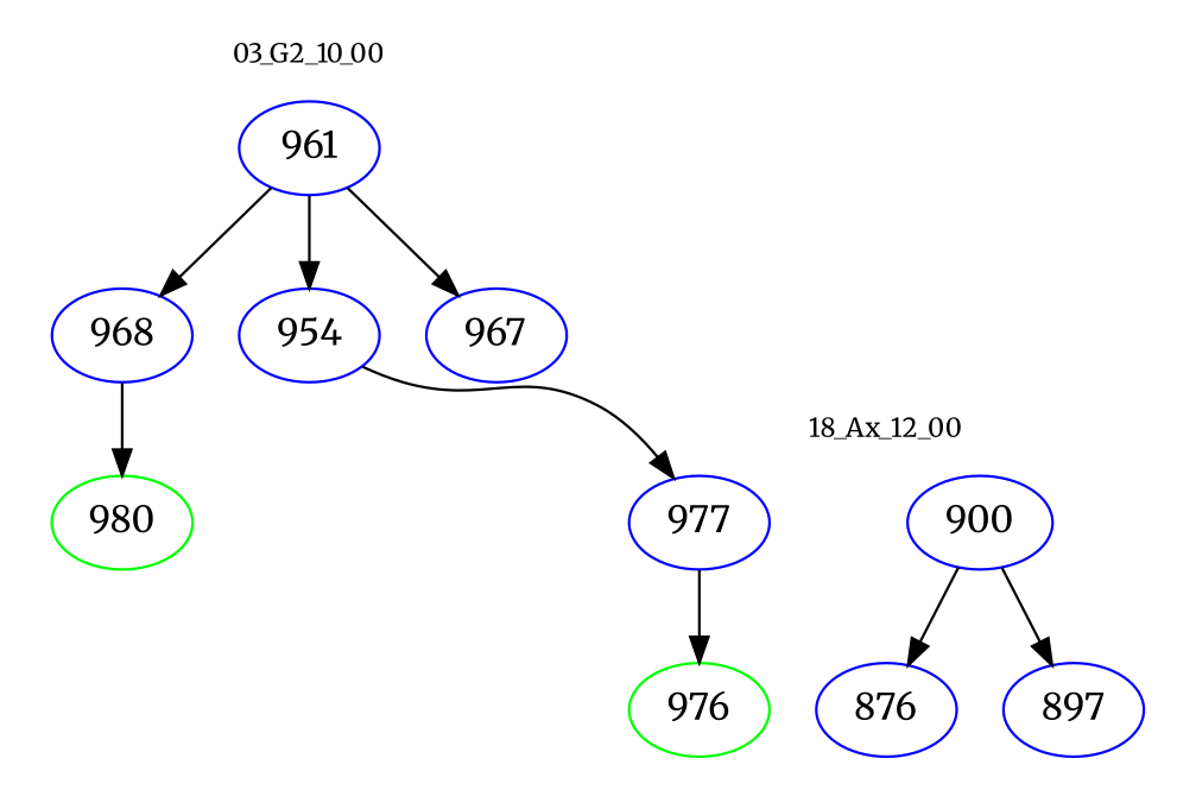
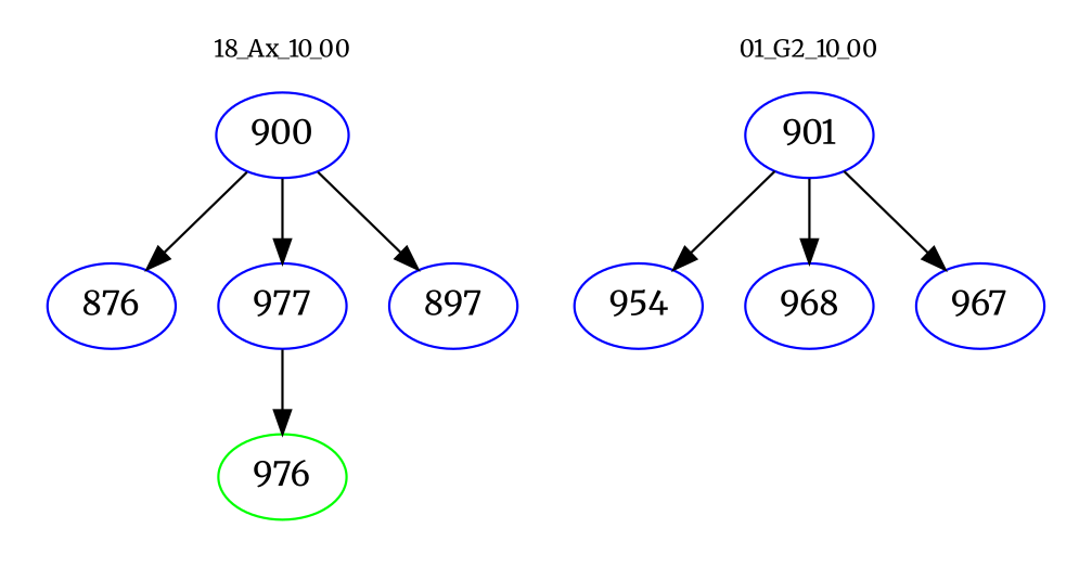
  digraph {
    fontname=Merriweather
    node [color=blue fontname=Merriweather]
    edge [color=black fontname=Merriweather]
    n1 [label=900]
    n2 [label=876]
    n3 [label=977]
    n4 [label=897]
    n5 [color=green label=976]
-   n6 [label=961]
+   n6 [label=901]
    n7 [label=954]
    n8 [label=968]
    n9 [label=967]
-   n10 [color=green label=980]
    subgraph cluster_1 {
      color=white
      fontsize=10
-     label="18_Ax_12_00"
+     label="18_Ax_10_00"
      n1
      n2
      n3
      n4
      n5
    }
    subgraph cluster_2 {
      color=white
      fontsize=10
-     label="03_G2_10_00"
+     label="01_G2_10_00"
      n6
      n7
      n8
      n9
-     n10
    }
    n1 -> n2
-   n7 -> n3
+   n1 -> n3
    n1 -> n4
    n3 -> n5
    n6 -> n7
    n6 -> n8
    n6 -> n9
-   n8 -> n10
  }
